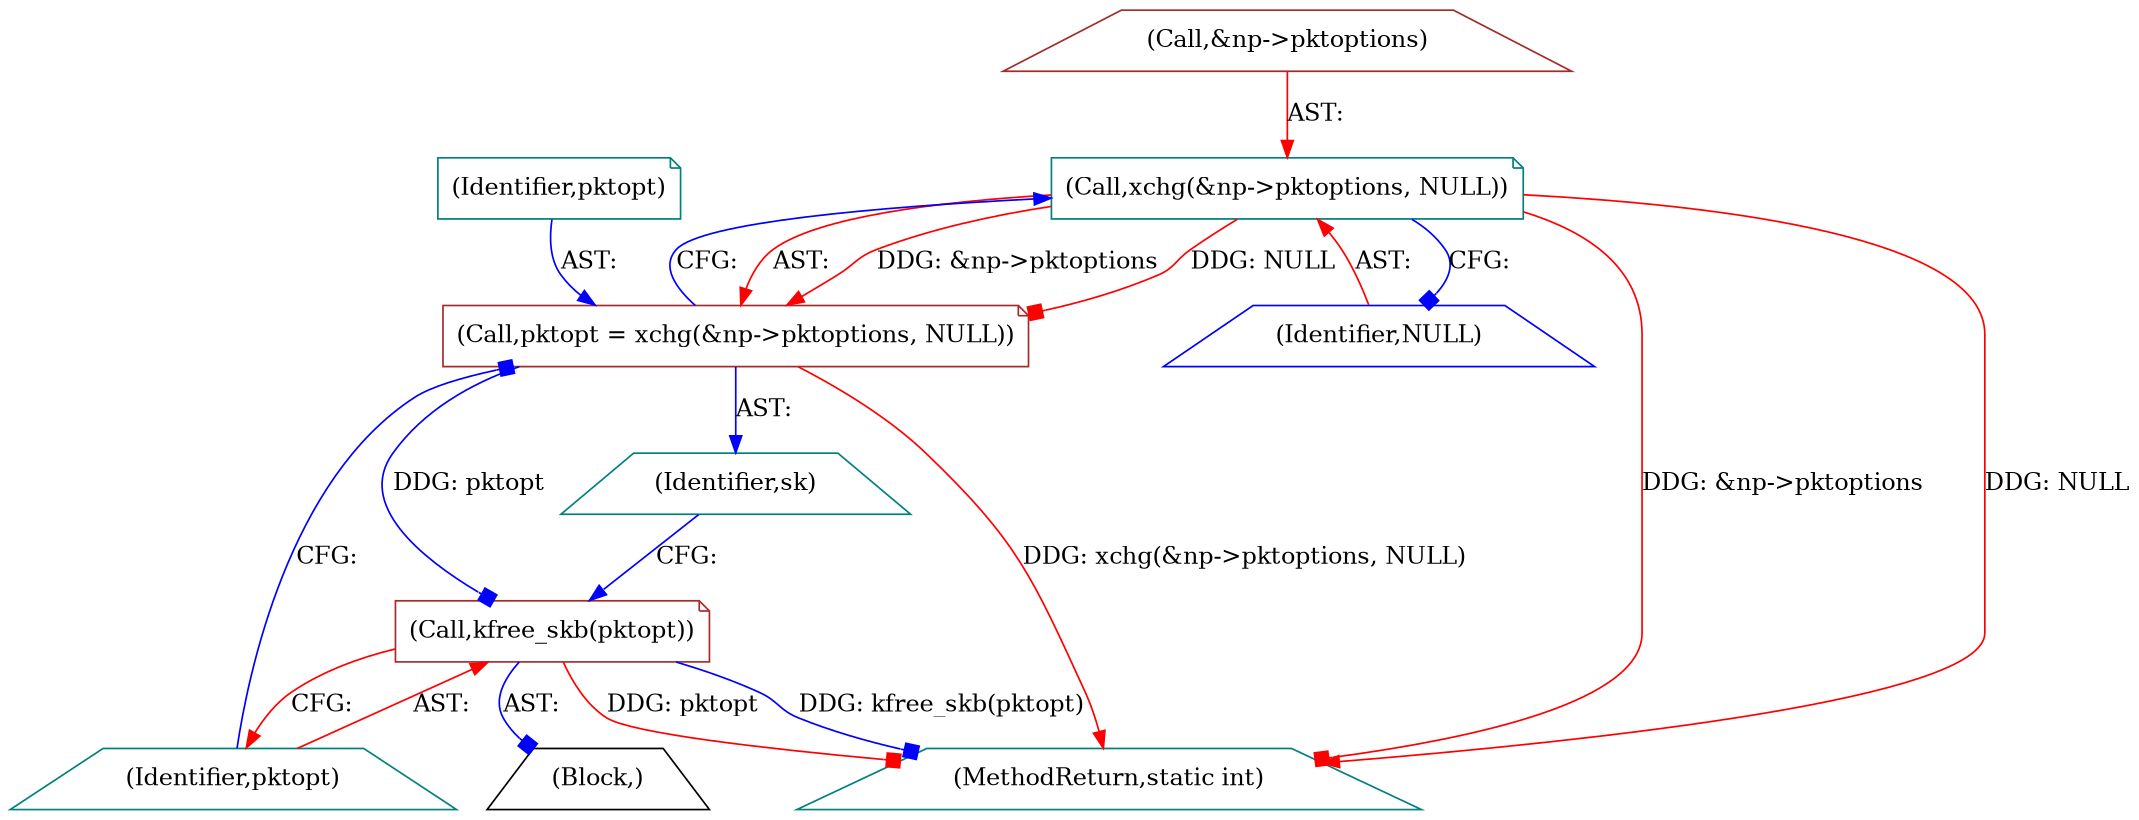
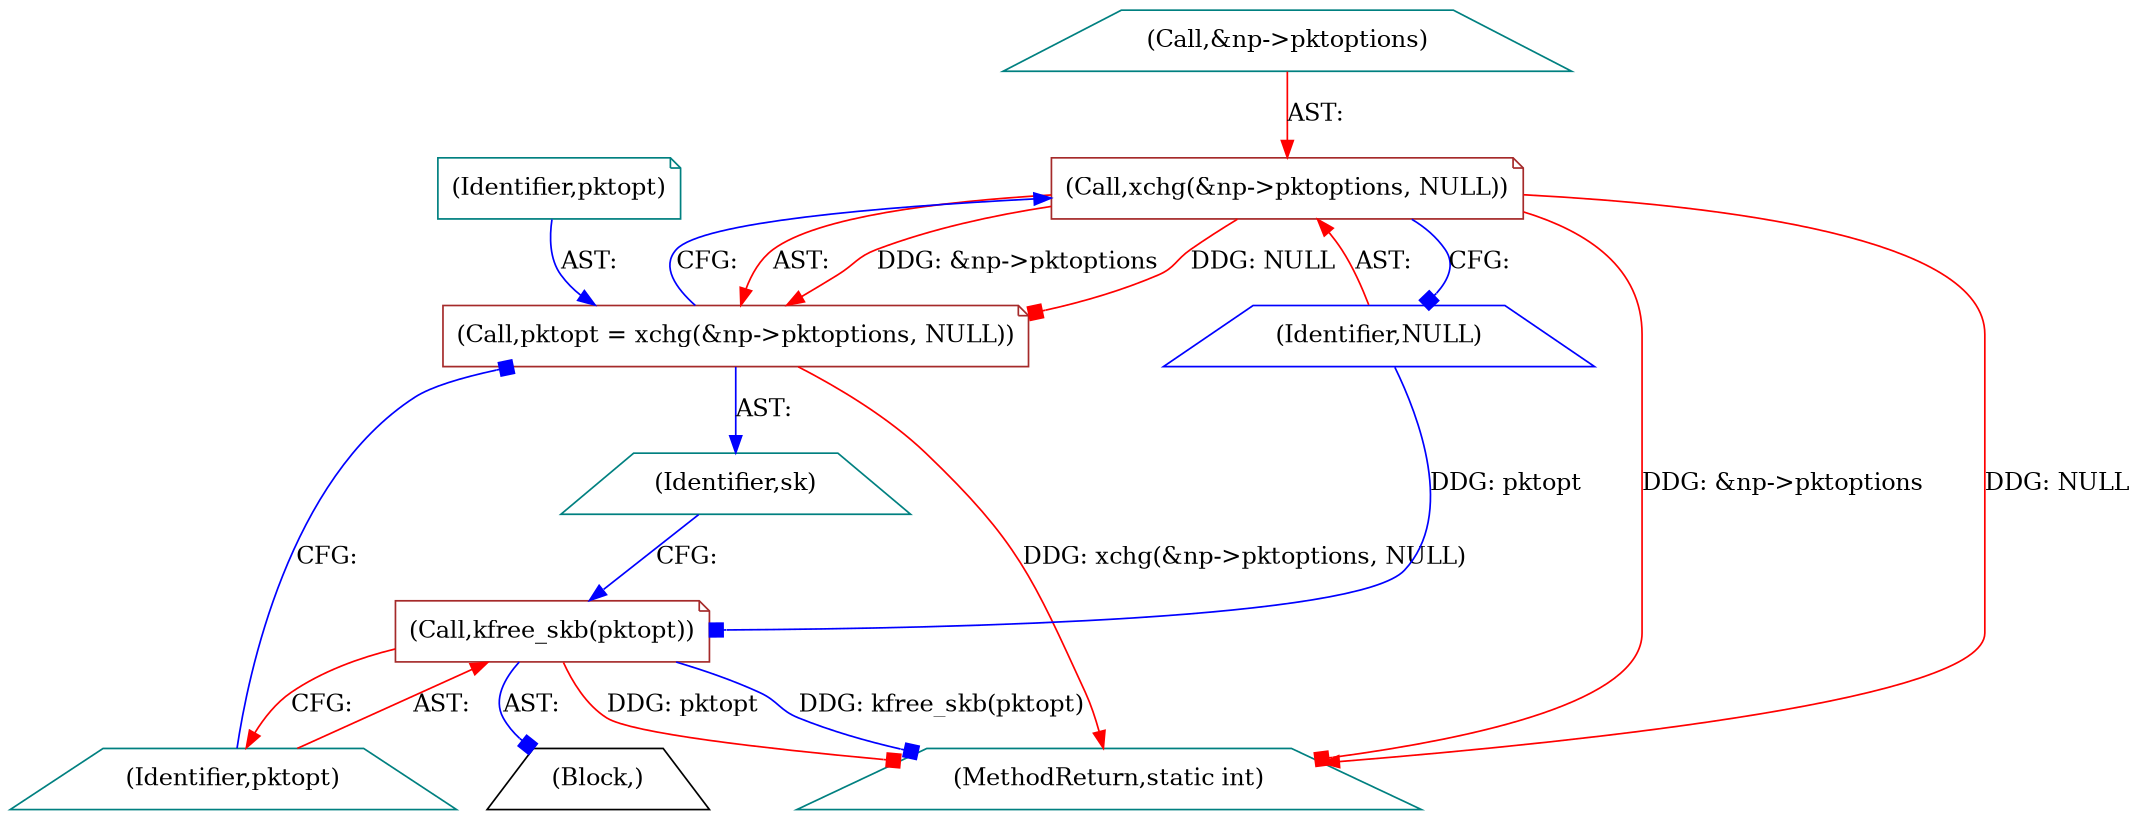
  digraph {
    node [color=brown shape=trapezium]
    edge [arrowhead=normal color=red]
-   n1 [color=teal label="(Call,xchg(&np->pktoptions, NULL))" shape=note]
+   n1 [label="(Call,xchg(&np->pktoptions, NULL))" shape=note]
    n2 [label="(Call,pktopt = xchg(&np->pktoptions, NULL))" shape=note]
    n3 [color=blue label="(Identifier,NULL)"]
    n4 [color=teal label="(MethodReturn,static int)"]
    n5 [label="(Call,kfree_skb(pktopt))" shape=note]
    n6 [color=teal label="(Identifier,sk)"]
    n7 [color=black label="(Block,)"]
    n8 [color=teal label="(Identifier,pktopt)"]
    n9 [color=teal label="(Identifier,pktopt)" shape=note]
-   n10 [label="(Call,&np->pktoptions)"]
+   n10 [color=teal label="(Call,&np->pktoptions)"]
    n1 -> n2 [label="AST: "]
    n1 -> n2 [label="DDG: &np->pktoptions"]
    n1 -> n2 [arrowhead=box label="DDG: NULL"]
    n1 -> n3 [arrowhead=box color=blue label="CFG: "]
    n1 -> n4 [arrowhead=box label="DDG: &np->pktoptions"]
    n1 -> n4 [label="DDG: NULL"]
    n2 -> n1 [color=blue label="CFG: "]
    n2 -> n4 [label="DDG: xchg(&np->pktoptions, NULL)"]
-   n2 -> n5 [arrowhead=box color=blue label="DDG: pktopt"]
+   n3 -> n5 [arrowhead=box color=blue label="DDG: pktopt"]
    n2 -> n6 [color=blue label="AST: "]
    n3 -> n1 [label="AST: "]
    n5 -> n4 [arrowhead=box label="DDG: pktopt"]
    n5 -> n4 [arrowhead=box color=blue label="DDG: kfree_skb(pktopt)"]
    n5 -> n7 [arrowhead=box color=blue label="AST: "]
    n5 -> n8 [label="CFG: "]
    n6 -> n5 [color=blue label="CFG: "]
    n8 -> n2 [arrowhead=box color=blue label="CFG: "]
    n8 -> n5 [label="AST: "]
    n9 -> n2 [color=blue label="AST: "]
    n10 -> n1 [label="AST: "]
  }
